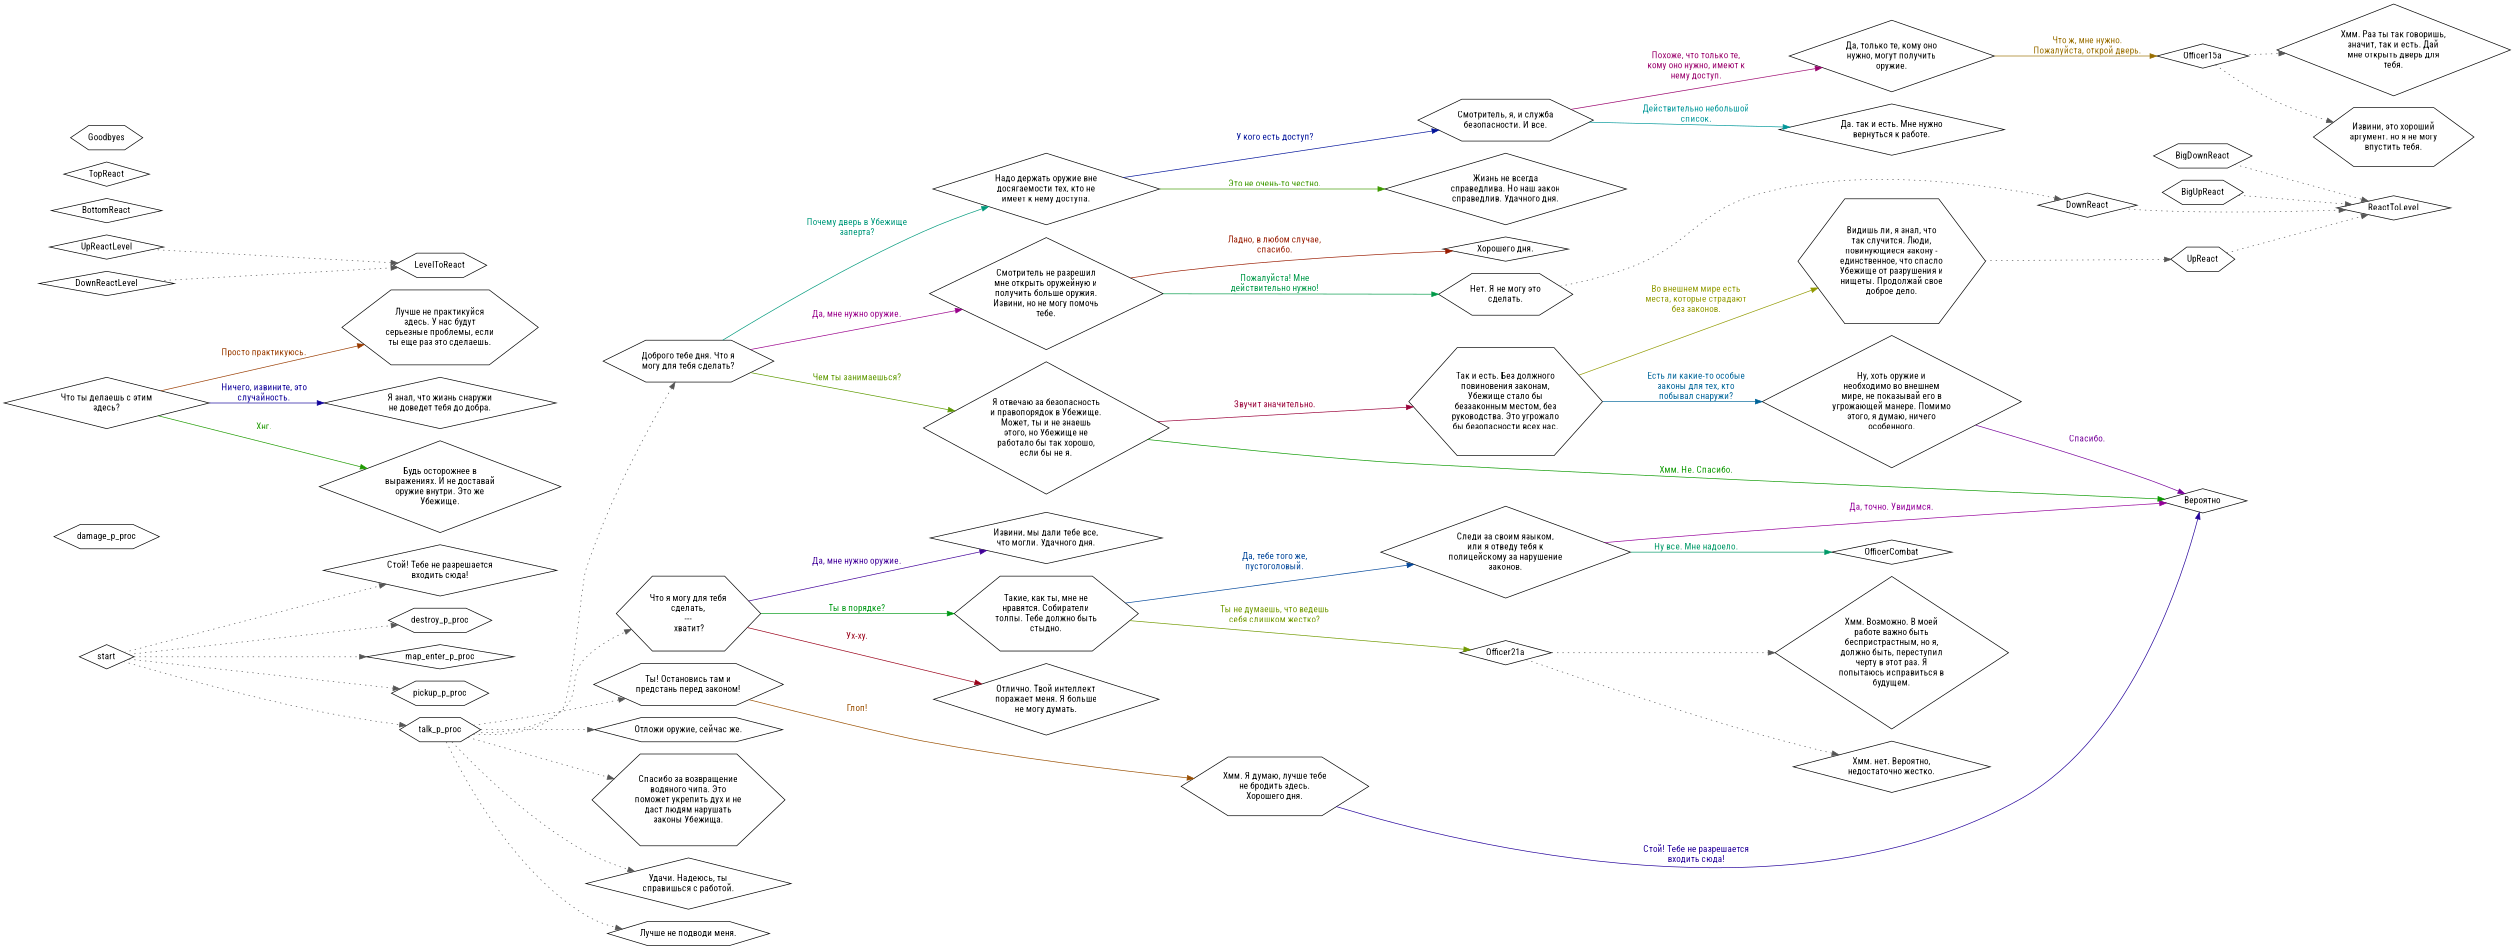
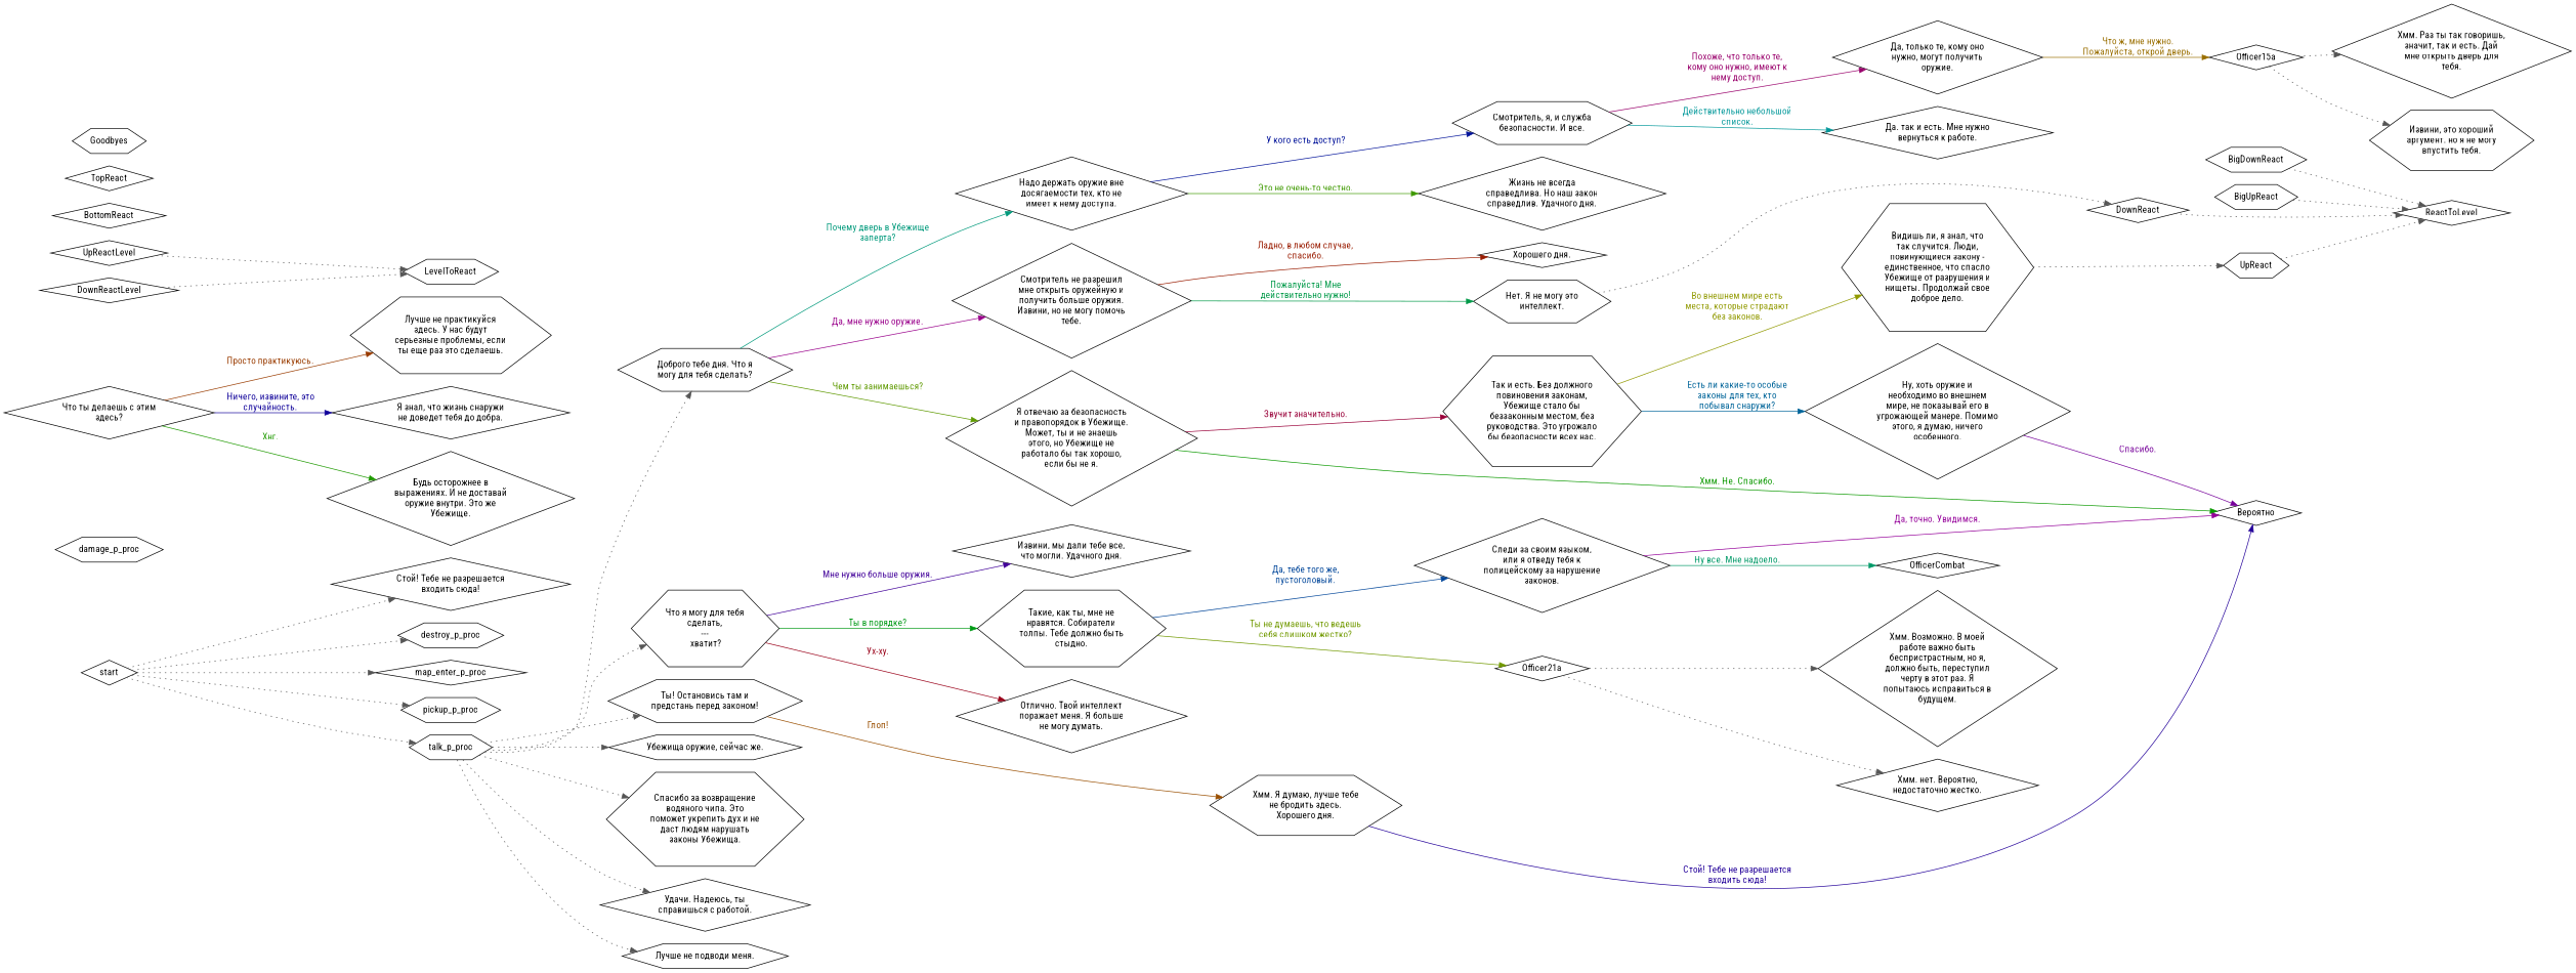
  digraph {
    fontname="Roboto Condensed"
    rankdir=LR
    node [color="#000000" fillcolor="#FFFFFF" fontname="Roboto Condensed" shape=diamond style=filled]
    edge [color="#555555" fontname="Roboto Condensed"]
    n1 [label="Стой! Тебе не разрешается\nвходить сюда!"]
    start
    destroy_p_proc [shape=hexagon]
    map_enter_p_proc
    pickup_p_proc [shape=hexagon]
    talk_p_proc [shape=hexagon]
    n7 [label="Ты! Остановись там и\nпредстань перед законом!" shape=hexagon]
-   n8 [label="Отложи оружие, сейчас же." shape=hexagon]
+   n8 [label="Убежища оружие, сейчас же." shape=hexagon]
    n9 [label="Спасибо за возвращение\nводяного чипа. Это\nпоможет укрепить дух и не\nдаст людям нарушать\nзаконы Убежища." shape=hexagon]
    n10 [label="Удачи. Надеюсь, ты\nсправишься с работой."]
    n11 [label="Доброго тебе дня. Что я\nмогу для тебя сделать?" shape=hexagon]
    n12 [label="Лучше не подводи меня." shape=hexagon]
    n13 [label="Что я могу для тебя\nсделать,\n---\n хватит?" shape=hexagon]
    n14 [label="Хмм. Я думаю, лучше тебе\nне бродить здесь.\nХорошего дня." shape=hexagon]
    n15 [label="Я отвечаю за безопасность\nи правопорядок в Убежище.\nМожет, ты и не знаешь\nэтого, но Убежище не\nработало бы так хорошо,\nесли бы не я."]
    n16 [label="Смотритель не разрешил\nмне открыть оружейную и\nполучить больше оружия.\nИзвини, но не могу помочь\nтебе."]
    n17 [label="Надо держать оружие вне\nдосягаемости тех, кто не\nимеет к нему доступа."]
    n18 [label="Извини, мы дали тебе все,\nчто могли. Удачного дня."]
    n19 [label="Такие, как ты, мне не\nнравятся. Собиратели\nтолпы. Тебе должно быть\nстыдно." shape=hexagon]
    n20 [label="Отлично. Твой интеллект\nпоражает меня. Я больше\nне могу думать."]
    damage_p_proc [shape=hexagon]
    n22 [label="Вероятно"]
    n23 [label="Так и есть. Без должного\nповиновения законам,\nУбежище стало бы\nбеззаконным местом, без\nруководства. Это угрожало\nбы безопасности всех нас." shape=hexagon]
-   n24 [label="Нет. Я не могу это\nсделать." shape=hexagon]
+   n24 [label="Нет. Я не могу это\nинтеллект." shape=hexagon]
    n25 [label="Хорошего дня."]
    n26 [label="Смотритель, я, и служба\nбезопасности. И все." shape=hexagon]
    n27 [label="Жизнь не всегда\nсправедлива. Но наш закон\nсправедлив. Удачного дня."]
    n28 [label="Следи за своим языком,\nили я отведу тебя к\nполицейскому за нарушение\nзаконов."]
    Officer21a
    n30 [label="Ну, хоть оружие и\nнеобходимо во внешнем\nмире, не показывай его в\nугрожающей манере. Помимо\nэтого, я думаю, ничего\nособенного."]
    n31 [label="Видишь ли, я знал, что\nтак случится. Люди,\nповинующиеся закону -\nединственное, что спасло\nУбежище от разрушения и\nнищеты. Продолжай свое\nдоброе дело." shape=hexagon]
    DownReact
    n33 [label="Да, только те, кому оно\nнужно, могут получить\nоружие."]
    n34 [label="Да. так и есть. Мне нужно\nвернуться к работе."]
    UpReact [shape=hexagon]
    ReactToLevel
    Officer15a
    n38 [label="Хмм. Раз ты так говоришь,\nзначит, так и есть. Дай\nмне открыть дверь для\nтебя."]
    n39 [label="Извини, это хороший\nаргумент. но я не могу\nвпустить тебя." shape=hexagon]
    OfficerCombat
    n41 [label="Хмм. Возможно. В моей\nработе важно быть\nбеспристрастным, но я,\nдолжно быть, переступил\nчерту в этот раз. Я\nпопытаюсь исправиться в\nбудущем."]
    n42 [label="Хмм. нет. Вероятно,\nнедостаточно жестко."]
    n43 [label="Что ты делаешь с этим\nздесь?"]
    n44 [label="Лучше не практикуйся\nздесь. У нас будут\nсерьезные проблемы, если\nты еще раз это сделаешь." shape=hexagon]
    n45 [label="Я знал, что жизнь снаружи\nне доведет тебя до добра."]
    n46 [label="Будь осторожнее в\nвыражениях. И не доставай\nоружие внутри. Это же\nУбежище."]
    LevelToReact [shape=hexagon]
    BottomReact
    TopReact
    BigUpReact [shape=hexagon]
    BigDownReact [shape=hexagon]
    UpReactLevel
    DownReactLevel
    Goodbyes [shape=hexagon]
    start -> n1 [style=dotted]
    start -> destroy_p_proc [style=dotted]
    start -> map_enter_p_proc [style=dotted]
    start -> pickup_p_proc [style=dotted]
    start -> talk_p_proc [style=dotted]
    talk_p_proc -> n7 [style=dotted]
    talk_p_proc -> n8 [style=dotted]
    talk_p_proc -> n9 [style=dotted]
    talk_p_proc -> n10 [style=dotted]
    talk_p_proc -> n11 [style=dotted]
    talk_p_proc -> n12 [style=dotted]
    talk_p_proc -> n13 [style=dotted]
    n7 -> n14 [color="#994E00" fontcolor="#994E00" label="Глоп!"]
    n11 -> n15 [color="#5E9900" fontcolor="#5E9900" label="Чем ты занимаешься?"]
    n11 -> n16 [color="#99008A" fontcolor="#99008A" label="Да, мне нужно оружие."]
    n11 -> n17 [color="#00997B" fontcolor="#00997B" label="Почему дверь в Убежище\nзаперта?"]
-   n13 -> n18 [color="#410099" fontcolor="#410099" label="Да, мне нужно оружие."]
+   n13 -> n18 [color="#410099" fontcolor="#410099" label="Мне нужно больше оружия."]
    n13 -> n19 [color="#009915" fontcolor="#009915" label="Ты в порядке?"]
    n13 -> n20 [color="#990018" fontcolor="#990018" label="Ух-ху."]
    n14 -> n22 [color="#220099" fontcolor="#220099" label="Стой! Тебе не разрешается\nвходить сюда!"]
    n15 -> n22 [color="#0B9900" fontcolor="#0B9900" label="Хмм. Не. Спасибо."]
    n15 -> n23 [color="#990038" fontcolor="#990038" label="Звучит значительно."]
    n16 -> n24 [color="#009948" fontcolor="#009948" label="Пожалуйста! Мне\nдействительно нужно!"]
    n16 -> n25 [color="#991B00" fontcolor="#991B00" label="Ладно, в любом случае,\nспасибо."]
    n17 -> n26 [color="#001199" fontcolor="#001199" label="У кого есть доступ?"]
    n17 -> n27 [color="#3E9900" fontcolor="#3E9900" label="Это не очень-то честно."]
    n19 -> n28 [color="#004599" fontcolor="#004599" label="Да, тебе того же,\nпустоголовый."]
    n19 -> Officer21a [color="#719900" fontcolor="#719900" label="Ты не думаешь, что ведешь\nсебя слишком жестко?"]
    n23 -> n30 [color="#006499" fontcolor="#006499" label="Есть ли какие-то особые\nзаконы для тех, кто\nпобывал снаружи?"]
    n23 -> n31 [color="#919900" fontcolor="#919900" label="Во внешнем мире есть\nместа, которые страдают\nбез законов."]
    n24 -> DownReact [style=dotted]
    n26 -> n33 [color="#99006B" fontcolor="#99006B" label="Похоже, что только те,\nкому оно нужно, имеют к\nнему доступ."]
    n26 -> n34 [color="#009799" fontcolor="#009799" label="Действительно небольшой\nсписок."]
    n28 -> n22 [color="#940099" fontcolor="#940099" label="Да, точно. Увидимся."]
    n28 -> OfficerCombat [color="#009967" fontcolor="#009967" label="Ну все. Мне надоело."]
    Officer21a -> n41 [style=dotted]
    Officer21a -> n42 [style=dotted]
    n30 -> n22 [color="#750099" fontcolor="#750099" label="Спасибо."]
    n31 -> UpReact [style=dotted]
    DownReact -> ReactToLevel [style=dotted]
    n33 -> Officer15a [color="#996E00" fontcolor="#996E00" label="Что ж, мне нужно.\nПожалуйста, открой дверь."]
    UpReact -> ReactToLevel [style=dotted]
    Officer15a -> n38 [style=dotted]
    Officer15a -> n39 [style=dotted]
    n43 -> n44 [color="#993B00" fontcolor="#993B00" label="Просто практикуюсь."]
    n43 -> n45 [color="#0E0099" fontcolor="#0E0099" label="Ничего, извините, это\nслучайность."]
    n43 -> n46 [color="#1E9900" fontcolor="#1E9900" label="Хнг."]
    BigUpReact -> ReactToLevel [style=dotted]
    BigDownReact -> ReactToLevel [style=dotted]
    UpReactLevel -> LevelToReact [style=dotted]
    DownReactLevel -> LevelToReact [style=dotted]
  }
